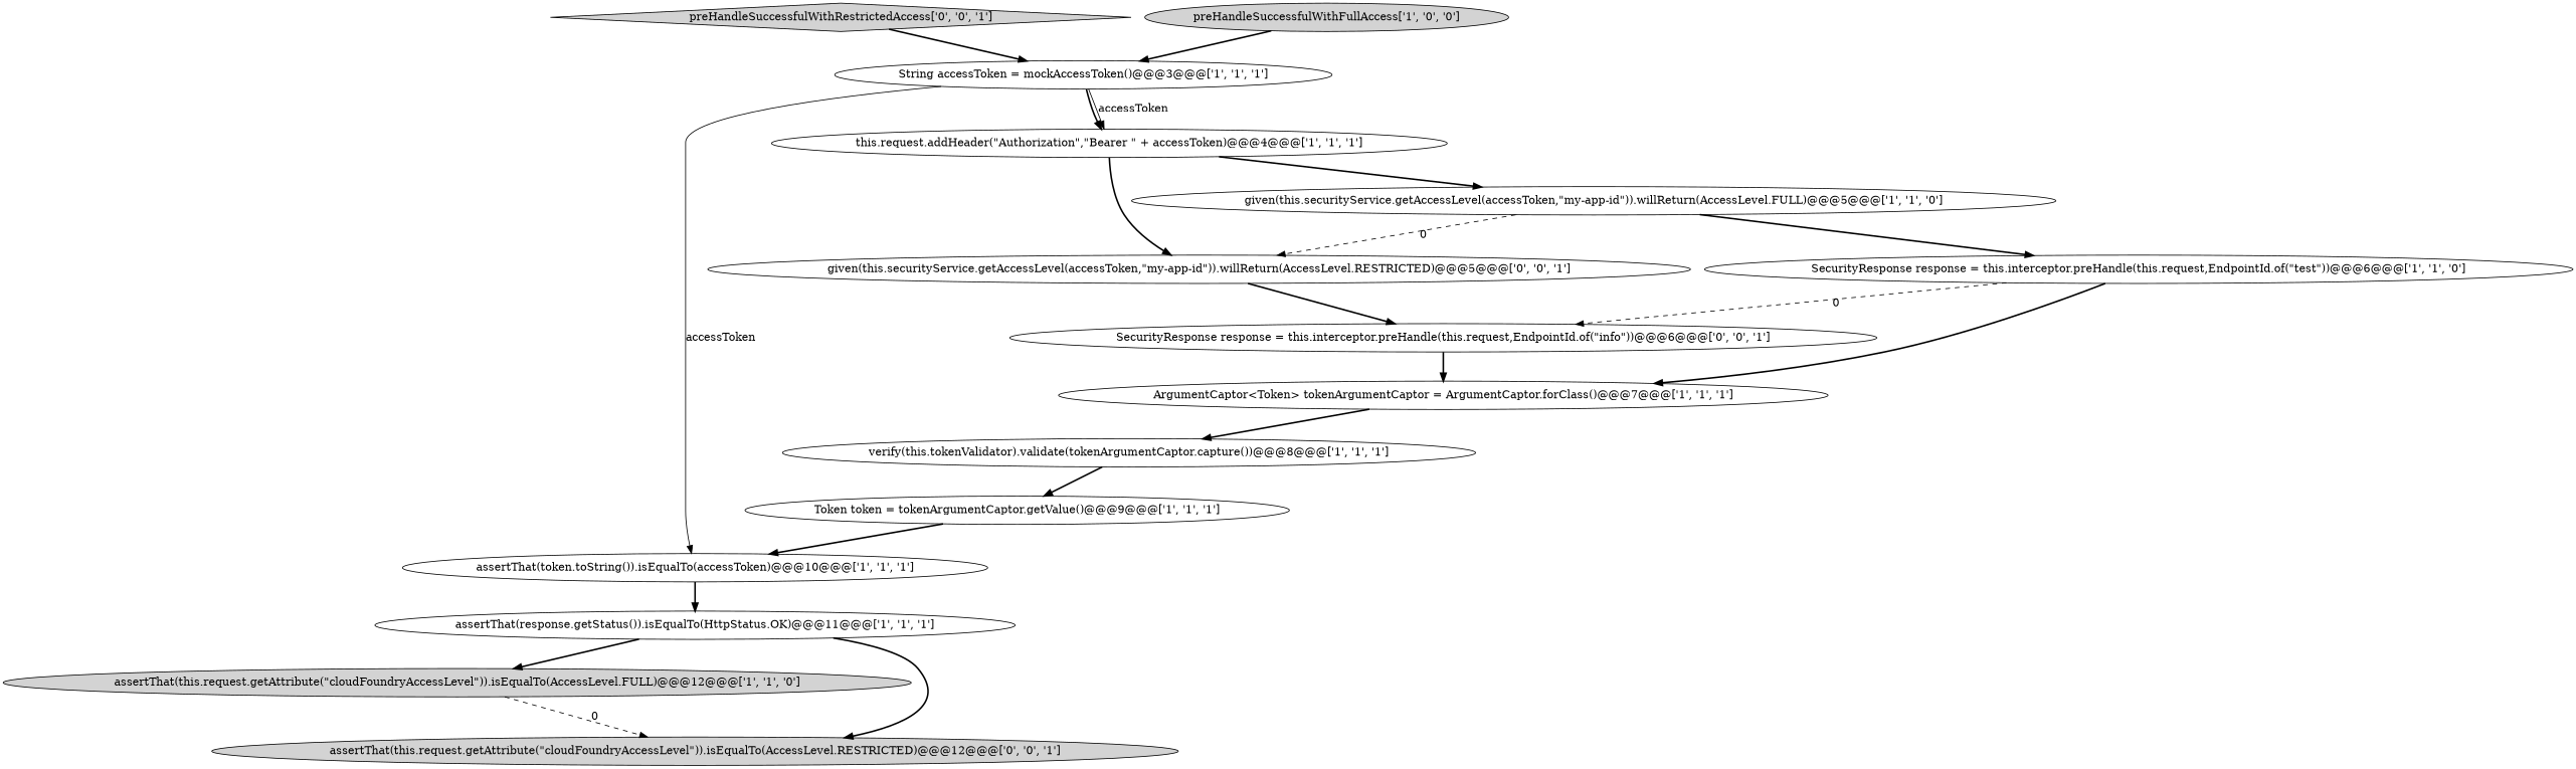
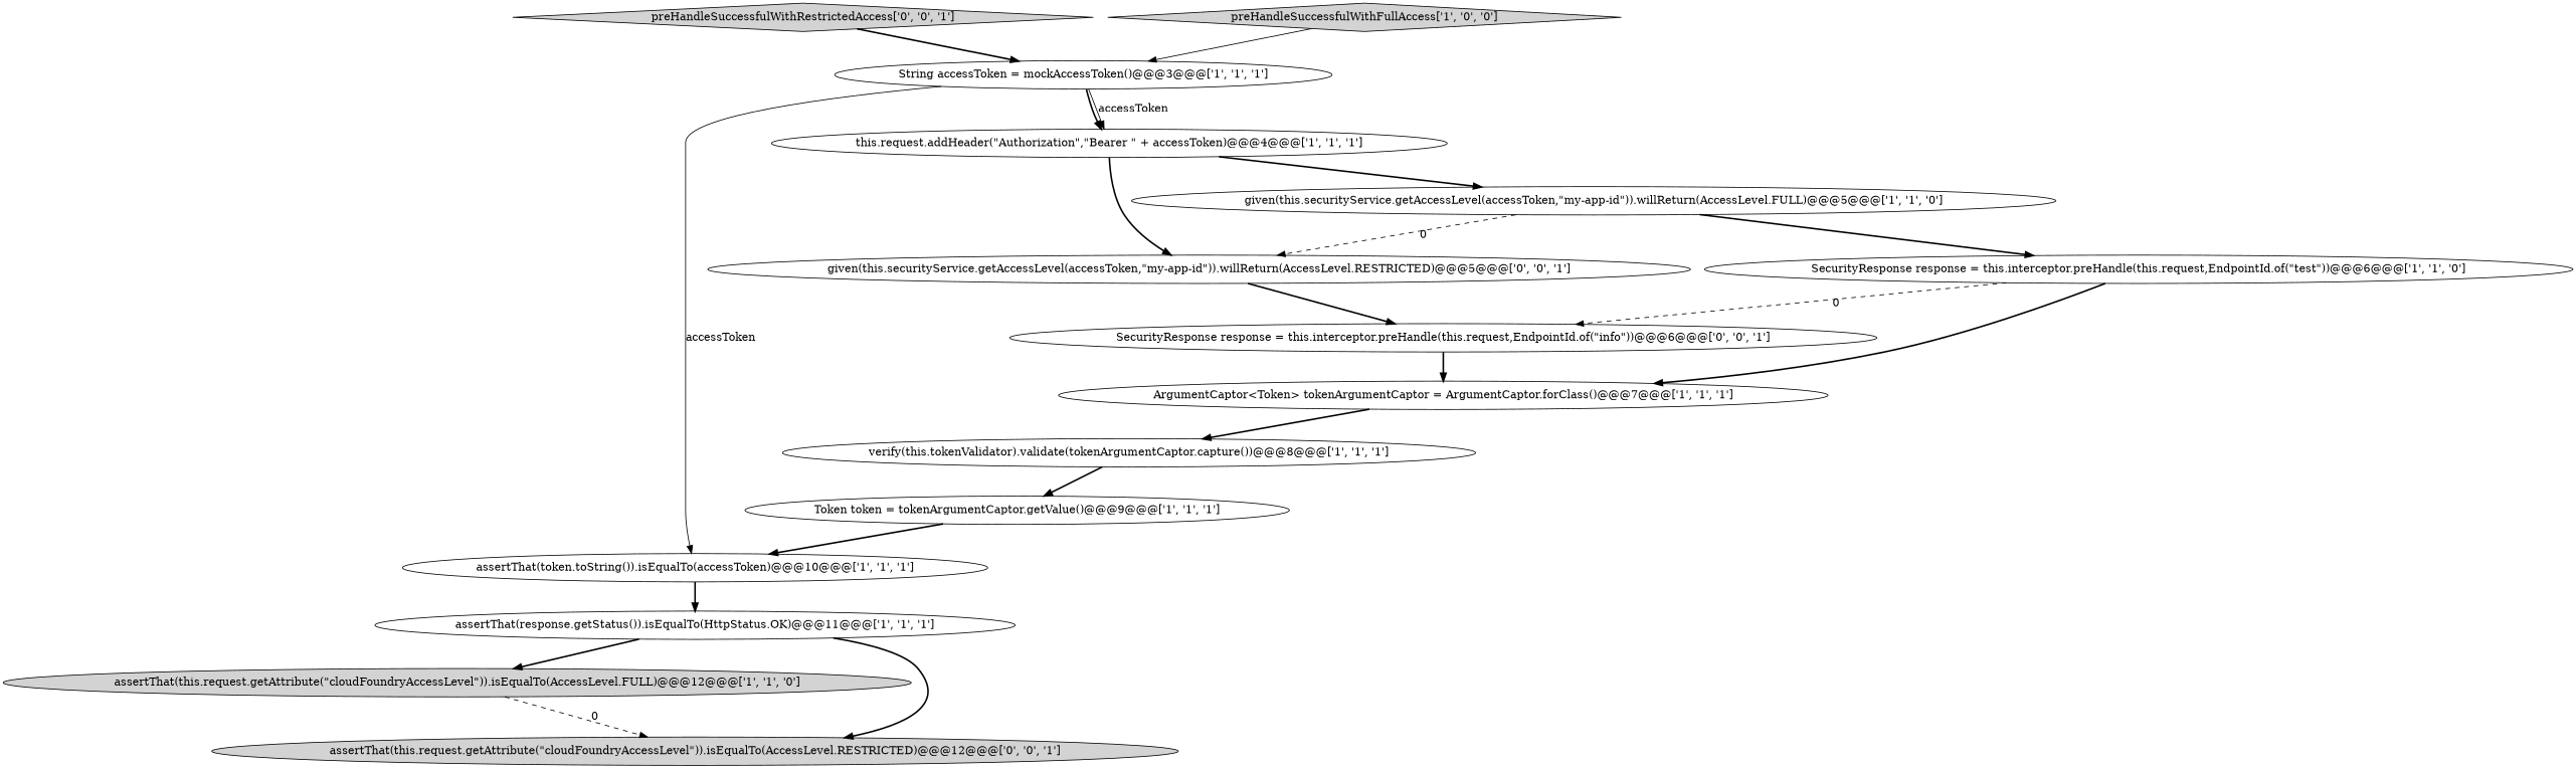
  digraph {
    node [fillcolor=white shape=ellipse style=filled]
    edge [style=bold]
    n1 [label="assertThat(token.toString()).isEqualTo(accessToken)@@@10@@@['1', '1', '1']"]
    n2 [label="assertThat(response.getStatus()).isEqualTo(HttpStatus.OK)@@@11@@@['1', '1', '1']"]
    n3 [fillcolor=lightgray label="assertThat(this.request.getAttribute(\"cloudFoundryAccessLevel\")).isEqualTo(AccessLevel.FULL)@@@12@@@['1', '1', '0']"]
    n4 [fillcolor=lightgray label="assertThat(this.request.getAttribute(\"cloudFoundryAccessLevel\")).isEqualTo(AccessLevel.RESTRICTED)@@@12@@@['0', '0', '1']"]
    n5 [label="this.request.addHeader(\"Authorization\",\"Bearer \" + accessToken)@@@4@@@['1', '1', '1']"]
    n6 [label="given(this.securityService.getAccessLevel(accessToken,\"my-app-id\")).willReturn(AccessLevel.FULL)@@@5@@@['1', '1', '0']"]
    n7 [label="given(this.securityService.getAccessLevel(accessToken,\"my-app-id\")).willReturn(AccessLevel.RESTRICTED)@@@5@@@['0', '0', '1']"]
    n8 [label="SecurityResponse response = this.interceptor.preHandle(this.request,EndpointId.of(\"test\"))@@@6@@@['1', '1', '0']"]
    n9 [label="SecurityResponse response = this.interceptor.preHandle(this.request,EndpointId.of(\"info\"))@@@6@@@['0', '0', '1']"]
    n10 [label="ArgumentCaptor<Token> tokenArgumentCaptor = ArgumentCaptor.forClass()@@@7@@@['1', '1', '1']"]
    n11 [label="verify(this.tokenValidator).validate(tokenArgumentCaptor.capture())@@@8@@@['1', '1', '1']"]
    n12 [label="Token token = tokenArgumentCaptor.getValue()@@@9@@@['1', '1', '1']"]
    n13 [label="String accessToken = mockAccessToken()@@@3@@@['1', '1', '1']"]
    n14 [fillcolor=lightgray label="preHandleSuccessfulWithRestrictedAccess['0', '0', '1']" shape=diamond]
-   n15 [fillcolor=lightgray label="preHandleSuccessfulWithFullAccess['1', '0', '0']"]
+   n15 [fillcolor=lightgray label="preHandleSuccessfulWithFullAccess['1', '0', '0']" shape=diamond]
    n1 -> n2
    n2 -> n3
    n2 -> n4
    n3 -> n4 [label=0 style=dashed]
    n5 -> n6
    n5 -> n7
    n6 -> n7 [label=0 style=dashed]
    n6 -> n8
    n7 -> n9
    n8 -> n9 [label=0 style=dashed]
    n8 -> n10
    n9 -> n10
    n10 -> n11
    n11 -> n12
    n12 -> n1
    n13 -> n1 [label=accessToken style=solid]
    n13 -> n5
    n13 -> n5 [label=accessToken style=solid]
    n14 -> n13
-   n15 -> n13
+   n15 -> n13 [style=solid]
  }
